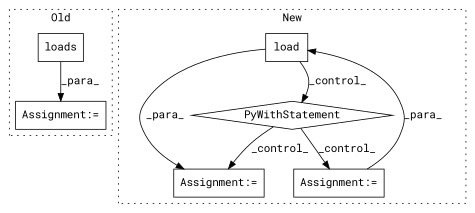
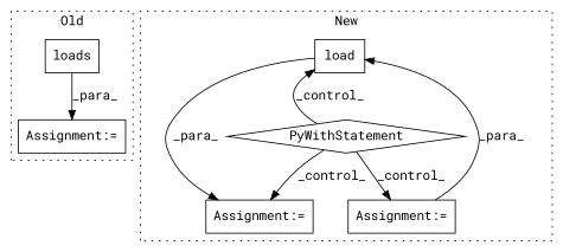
  digraph {
    fontname="Roboto Mono"
    node [a=7 fontname="Roboto Mono" l=1 shape=box]
    edge [fontname="Roboto Mono"]
    n1 [a=32 l="6,1" label=loads s="14010,14027"]
    n2 [label="Assignment:=" s=14002]
    n3 [a=32 l="5,1" label=load s="14713,14719"]
    n4 [label="Assignment:=" s=14370]
    n5 [label="Assignment:=" s=14706]
    n6 [a=104 l="10,2" label=PyWithStatement s="14276,14317" shape=diamond]
    subgraph cluster_1 {
      label=Old
      style=dotted
      n1
      n2
    }
    subgraph cluster_2 {
      label=New
      style=dotted
      n3
      n4
      n5
      n6
    }
    n1 -> n2 [label=_para_]
    n3 -> n5 [label=_para_]
    n4 -> n3 [label=_para_]
-   n3 -> n6 [label=_control_]
+   n6 -> n3 [label=_control_]
    n6 -> n4 [label=_control_]
    n6 -> n5 [label=_control_]
  }
